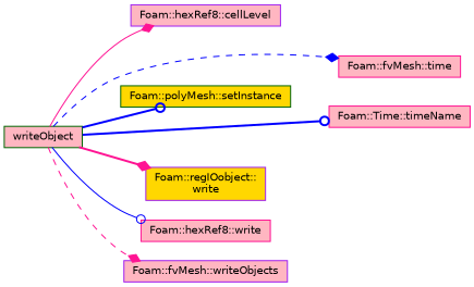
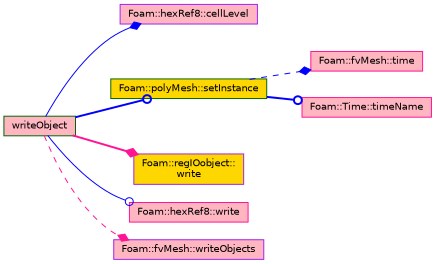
  digraph {
    rankdir=LR
    node [color=purple fillcolor=lightpink fontname=Helvetica fontsize=10 shape=record style=filled]
    edge [arrowhead=diamond color=blue fontname=Helvetica fontsize=10 labelfontname=Helvetica labelfontsize=10 style=bold]
    n1 [color=darkgreen fontcolor=black height=0.2 label=writeObject width=0.4]
    n2 [height=0.2 label="Foam::hexRef8::cellLevel" width=0.4]
    n3 [color=darkgreen fillcolor=gold height=0.2 label="Foam::polyMesh::setInstance" width=0.4]
    n4 [color=deeppink height=0.2 label="Foam::fvMesh::time" width=0.4]
    n5 [color=deeppink height=0.2 label="Foam::Time::timeName" width=0.4]
    n6 [fillcolor=gold height=0.2 label="Foam::regIOobject::\lwrite" width=0.4]
    n7 [color=deeppink height=0.2 label="Foam::hexRef8::write" width=0.4]
    n8 [height=0.2 label="Foam::fvMesh::writeObjects" width=0.4]
-   n1 -> n2 [color=deeppink style=solid]
+   n1 -> n2 [style=solid]
    n1 -> n3 [arrowhead=odot]
-   n1 -> n4 [style=dashed]
-   n1 -> n5 [arrowhead=odot]
+   n3 -> n4 [style=dashed]
+   n3 -> n5 [arrowhead=odot]
    n1 -> n6 [color=deeppink]
    n1 -> n7 [arrowhead=odot style=solid]
    n1 -> n8 [color=deeppink style=dashed]
  }
